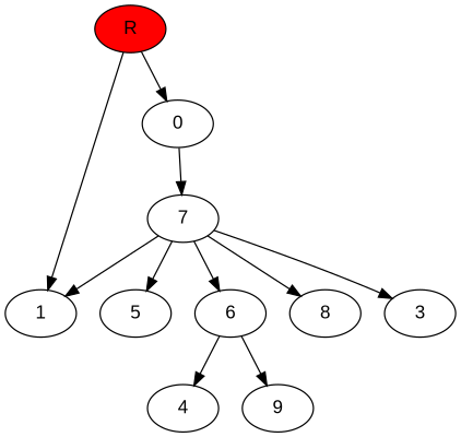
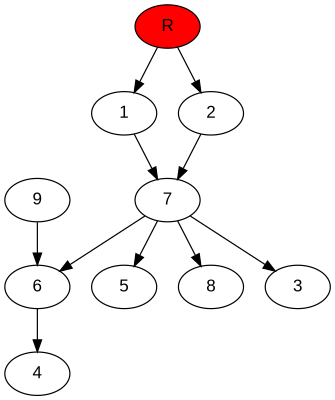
  digraph {
    fontname="Liberation Sans"
    node [fontname="Liberation Sans"]
    edge [fontname="Liberation Sans"]
    1
    7
    5
    6
    8
    3
-   2 [label=0]
+   2
    4
    9
    R [fillcolor="#ff0000" style=filled]
-   7 -> 1
+   1 -> 7
    7 -> 5
    7 -> 6
    7 -> 8
    7 -> 3
    6 -> 4
-   6 -> 9
+   9 -> 6
    2 -> 7
    R -> 1
    R -> 2
  }
